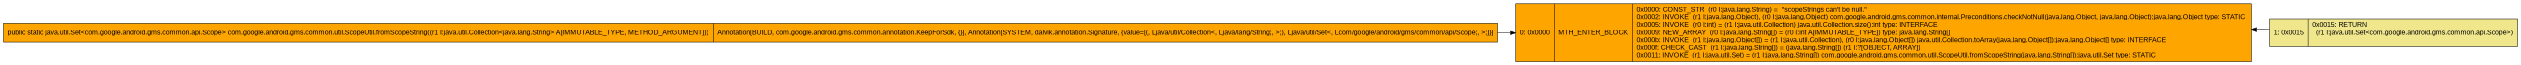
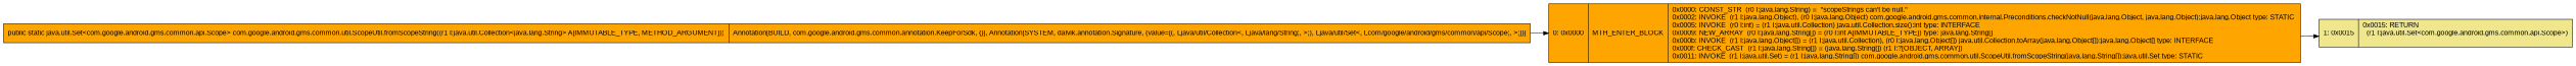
  digraph {
    rankdir=LR
    fontname="Liberation Sans"
    node [shape=record style=filled fillcolor=orange fontname="Liberation Sans"]
    edge [fontname="Liberation Sans"]
    n1 [label="{0\:\ 0x0000|MTH_ENTER_BLOCK\l|0x0000: CONST_STR  (r0 I:java.lang.String) =  \"scopeStrings can't be null.\" \l0x0002: INVOKE  (r1 I:java.lang.Object), (r0 I:java.lang.Object) com.google.android.gms.common.internal.Preconditions.checkNotNull(java.lang.Object, java.lang.Object):java.lang.Object type: STATIC \l0x0005: INVOKE  (r0 I:int) = (r1 I:java.util.Collection) java.util.Collection.size():int type: INTERFACE \l0x0009: NEW_ARRAY  (r0 I:java.lang.String[]) = (r0 I:int A[IMMUTABLE_TYPE]) type: java.lang.String[] \l0x000b: INVOKE  (r1 I:java.lang.Object[]) = (r1 I:java.util.Collection), (r0 I:java.lang.Object[]) java.util.Collection.toArray(java.lang.Object[]):java.lang.Object[] type: INTERFACE \l0x000f: CHECK_CAST  (r1 I:java.lang.String[]) = (java.lang.String[]) (r1 I:?[OBJECT, ARRAY]) \l0x0011: INVOKE  (r1 I:java.util.Set) = (r1 I:java.lang.String[]) com.google.android.gms.common.util.ScopeUtil.fromScopeString(java.lang.String[]):java.util.Set type: STATIC \l}"]
    n2 [label="{1\:\ 0x0015|0x0015: RETURN  \l  (r1 I:java.util.Set\<com.google.android.gms.common.api.Scope\>)\l \l}" fillcolor=khaki]
    n3 [label="{public static java.util.Set\<com.google.android.gms.common.api.Scope\> com.google.android.gms.common.util.ScopeUtil.fromScopeString((r1 I:java.util.Collection\<java.lang.String\> A[IMMUTABLE_TYPE, METHOD_ARGUMENT]))  | Annotation[BUILD, com.google.android.gms.common.annotation.KeepForSdk, \{\}], Annotation[SYSTEM, dalvik.annotation.Signature, \{value=[(, Ljava\/util\/Collection\<, Ljava\/lang\/String;, \>;), Ljava\/util\/Set\<, Lcom\/google\/android\/gms\/common\/api\/Scope;, \>;]\}]\l}"]
-   n2 -> n1
+   n1 -> n2
    n3 -> n1
  }
